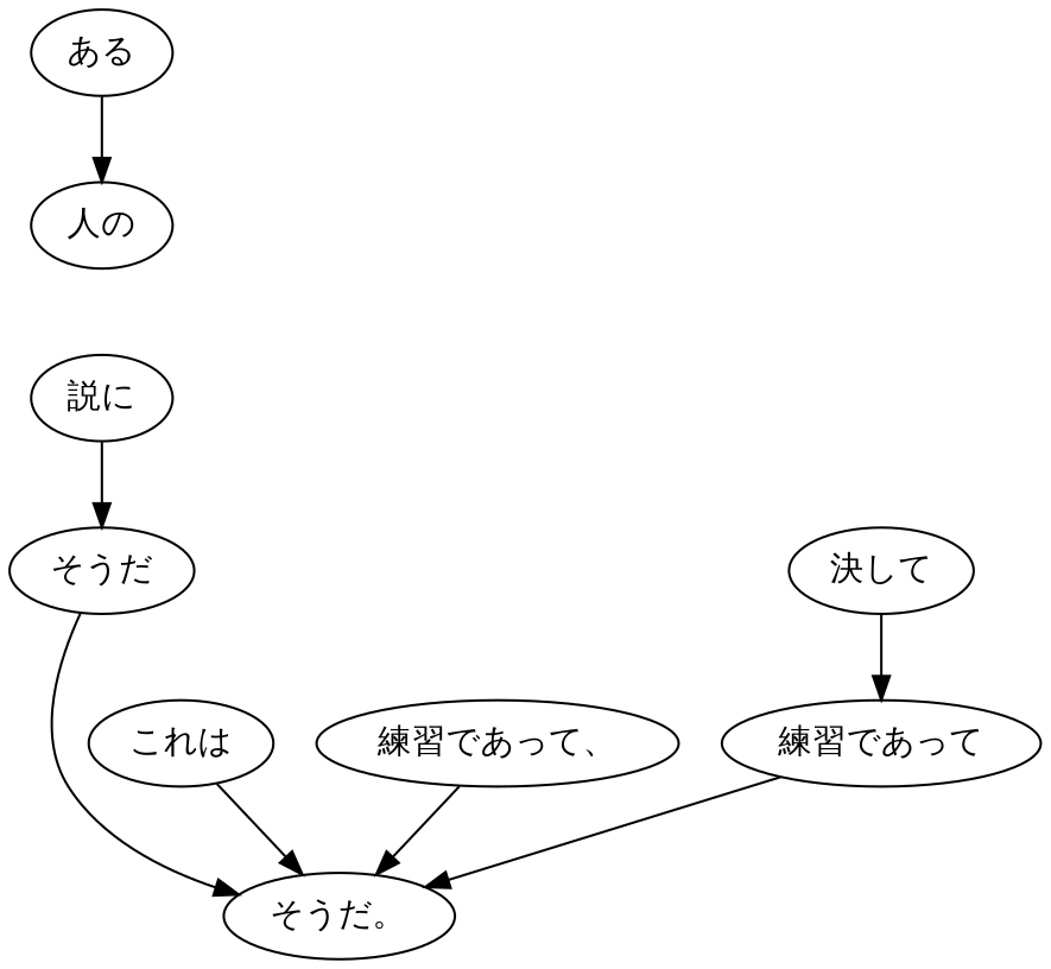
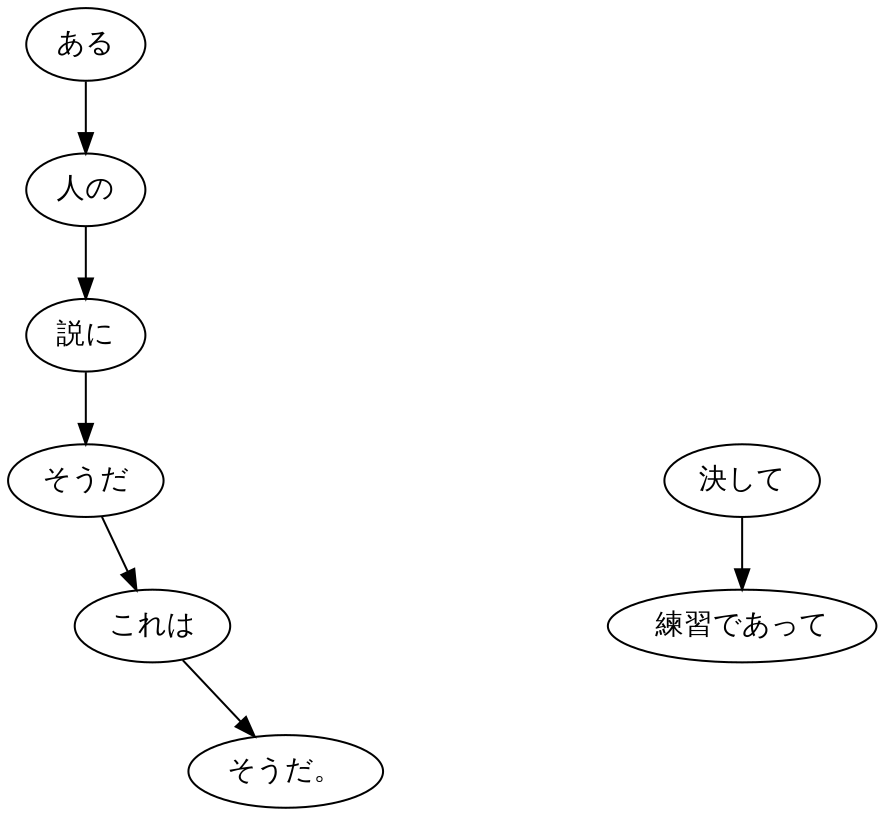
  digraph {
    n1 [label="ある"]
    n2 [label="人の"]
    n3 [label="説に"]
    n4 [label="そうだ"]
    n5 [label="そうだ。"]
    n6 [label="これは"]
-   n7 [label="練習であって、"]
    n8 [label="決して"]
    n9 [label="練習であって"]
    n1 -> n2
+   n2 -> n3
    n3 -> n4
-   n4 -> n5
+   n4 -> n6
    n6 -> n5
-   n7 -> n5
    n8 -> n9
-   n9 -> n5
  }
